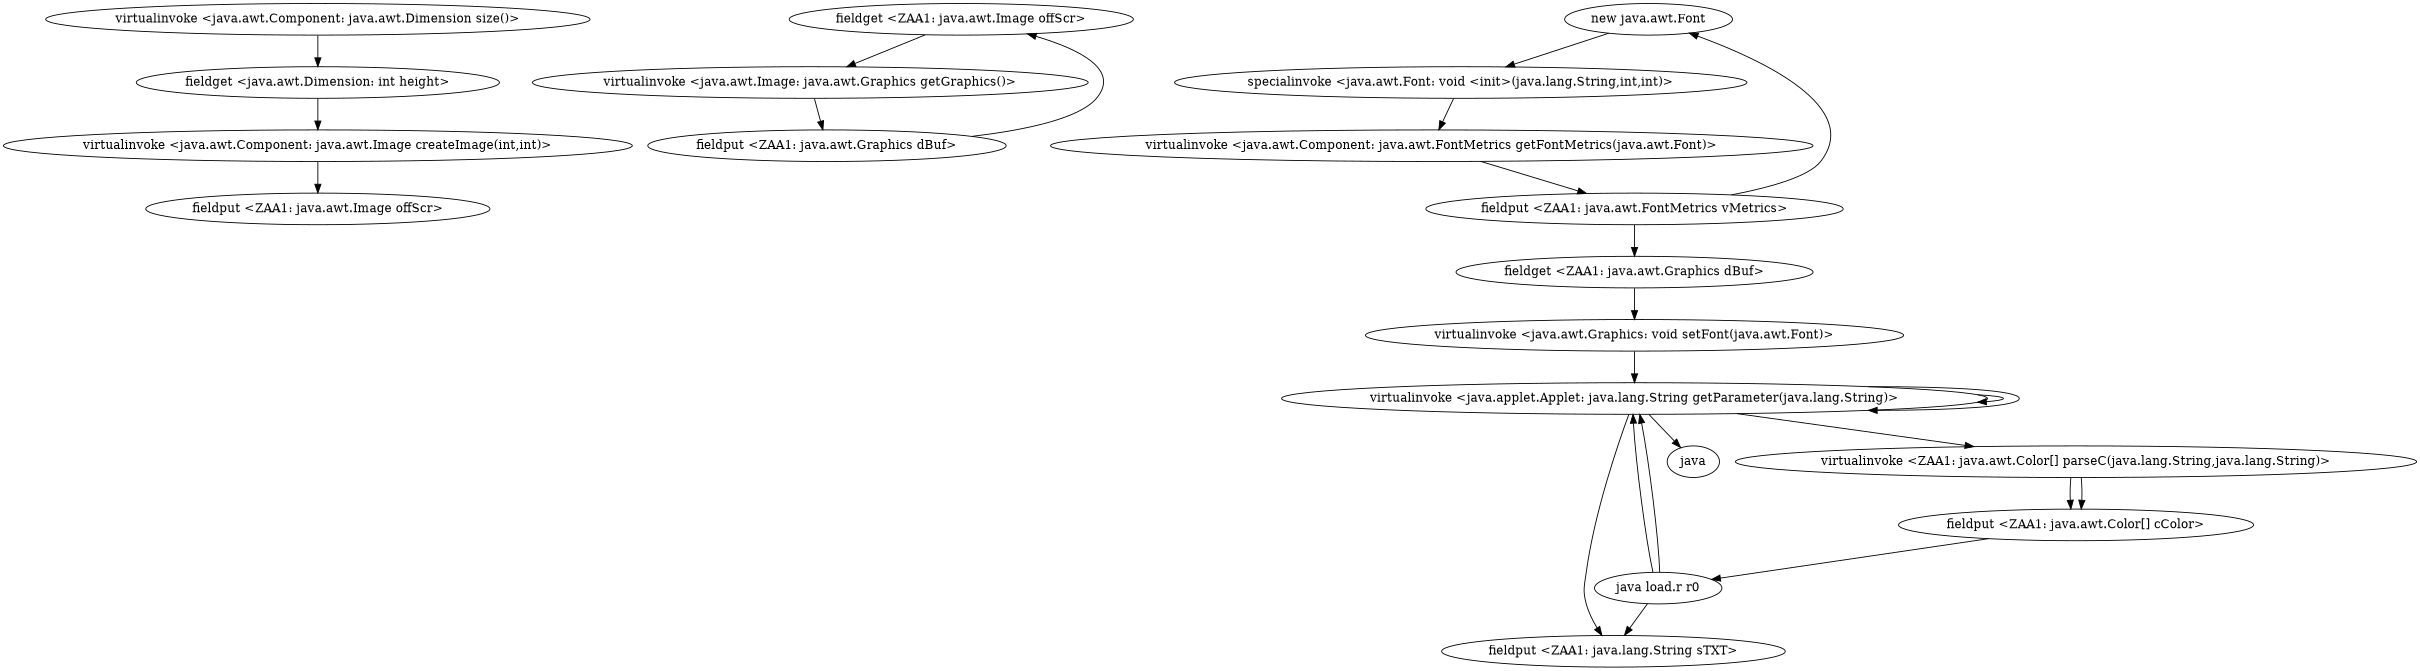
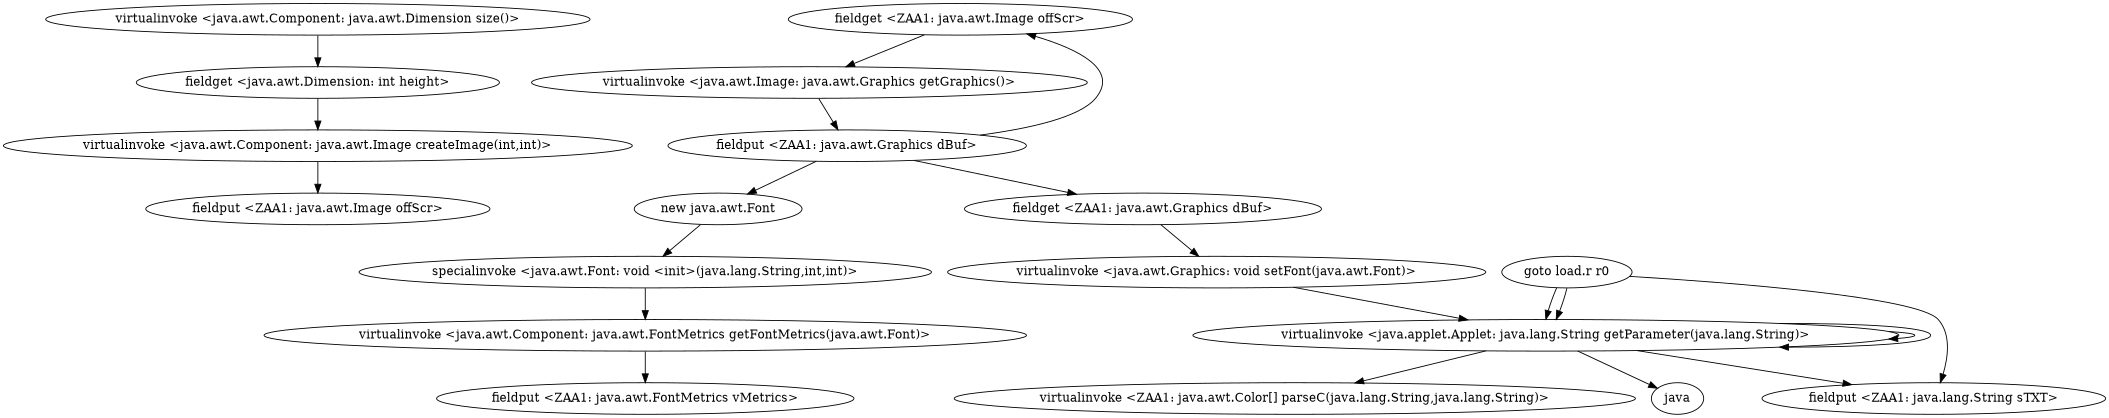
  digraph {
    "virtualinvoke <java.awt.Component: java.awt.Dimension size()>"
    "fieldget <java.awt.Dimension: int height>"
    "virtualinvoke <java.awt.Component: java.awt.Image createImage(int,int)>"
    "fieldput <ZAA1: java.awt.Image offScr>"
    "fieldget <ZAA1: java.awt.Image offScr>"
    "virtualinvoke <java.awt.Image: java.awt.Graphics getGraphics()>"
    "fieldput <ZAA1: java.awt.Graphics dBuf>"
    "new java.awt.Font"
    "specialinvoke <java.awt.Font: void <init>(java.lang.String,int,int)>"
    "virtualinvoke <java.awt.Component: java.awt.FontMetrics getFontMetrics(java.awt.Font)>"
    "fieldput <ZAA1: java.awt.FontMetrics vMetrics>"
    "fieldget <ZAA1: java.awt.Graphics dBuf>"
    "virtualinvoke <java.awt.Graphics: void setFont(java.awt.Font)>"
    "virtualinvoke <java.applet.Applet: java.lang.String getParameter(java.lang.String)>"
    "virtualinvoke <ZAA1: java.awt.Color[] parseC(java.lang.String,java.lang.String)>"
    "fieldput <ZAA1: java.lang.String sTXT>"
    n17 [label=java]
-   "fieldput <ZAA1: java.awt.Color[] cColor>"
-   "goto load.r r0" [label="java load.r r0"]
+   "goto load.r r0"
    "virtualinvoke <java.awt.Component: java.awt.Dimension size()>" -> "fieldget <java.awt.Dimension: int height>"
    "fieldget <java.awt.Dimension: int height>" -> "virtualinvoke <java.awt.Component: java.awt.Image createImage(int,int)>"
    "virtualinvoke <java.awt.Component: java.awt.Image createImage(int,int)>" -> "fieldput <ZAA1: java.awt.Image offScr>"
    "fieldget <ZAA1: java.awt.Image offScr>" -> "virtualinvoke <java.awt.Image: java.awt.Graphics getGraphics()>"
    "virtualinvoke <java.awt.Image: java.awt.Graphics getGraphics()>" -> "fieldput <ZAA1: java.awt.Graphics dBuf>"
    "fieldput <ZAA1: java.awt.Graphics dBuf>" -> "fieldget <ZAA1: java.awt.Image offScr>"
-   "fieldput <ZAA1: java.awt.FontMetrics vMetrics>" -> "new java.awt.Font"
+   "fieldput <ZAA1: java.awt.Graphics dBuf>" -> "new java.awt.Font"
    "new java.awt.Font" -> "specialinvoke <java.awt.Font: void <init>(java.lang.String,int,int)>"
    "specialinvoke <java.awt.Font: void <init>(java.lang.String,int,int)>" -> "virtualinvoke <java.awt.Component: java.awt.FontMetrics getFontMetrics(java.awt.Font)>"
    "virtualinvoke <java.awt.Component: java.awt.FontMetrics getFontMetrics(java.awt.Font)>" -> "fieldput <ZAA1: java.awt.FontMetrics vMetrics>"
-   "fieldput <ZAA1: java.awt.FontMetrics vMetrics>" -> "fieldget <ZAA1: java.awt.Graphics dBuf>"
+   "fieldput <ZAA1: java.awt.Graphics dBuf>" -> "fieldget <ZAA1: java.awt.Graphics dBuf>"
    "fieldget <ZAA1: java.awt.Graphics dBuf>" -> "virtualinvoke <java.awt.Graphics: void setFont(java.awt.Font)>"
    "virtualinvoke <java.awt.Graphics: void setFont(java.awt.Font)>" -> "virtualinvoke <java.applet.Applet: java.lang.String getParameter(java.lang.String)>"
    "virtualinvoke <java.applet.Applet: java.lang.String getParameter(java.lang.String)>" -> "virtualinvoke <java.applet.Applet: java.lang.String getParameter(java.lang.String)>"
    "virtualinvoke <java.applet.Applet: java.lang.String getParameter(java.lang.String)>" -> "virtualinvoke <java.applet.Applet: java.lang.String getParameter(java.lang.String)>"
    "virtualinvoke <java.applet.Applet: java.lang.String getParameter(java.lang.String)>" -> "virtualinvoke <ZAA1: java.awt.Color[] parseC(java.lang.String,java.lang.String)>"
    "virtualinvoke <java.applet.Applet: java.lang.String getParameter(java.lang.String)>" -> "fieldput <ZAA1: java.lang.String sTXT>"
    "virtualinvoke <java.applet.Applet: java.lang.String getParameter(java.lang.String)>" -> n17
-   "virtualinvoke <ZAA1: java.awt.Color[] parseC(java.lang.String,java.lang.String)>" -> "fieldput <ZAA1: java.awt.Color[] cColor>"
-   "virtualinvoke <ZAA1: java.awt.Color[] parseC(java.lang.String,java.lang.String)>" -> "fieldput <ZAA1: java.awt.Color[] cColor>"
-   "fieldput <ZAA1: java.awt.Color[] cColor>" -> "goto load.r r0"
    "goto load.r r0" -> "virtualinvoke <java.applet.Applet: java.lang.String getParameter(java.lang.String)>"
    "goto load.r r0" -> "virtualinvoke <java.applet.Applet: java.lang.String getParameter(java.lang.String)>"
    "goto load.r r0" -> "fieldput <ZAA1: java.lang.String sTXT>"
  }
